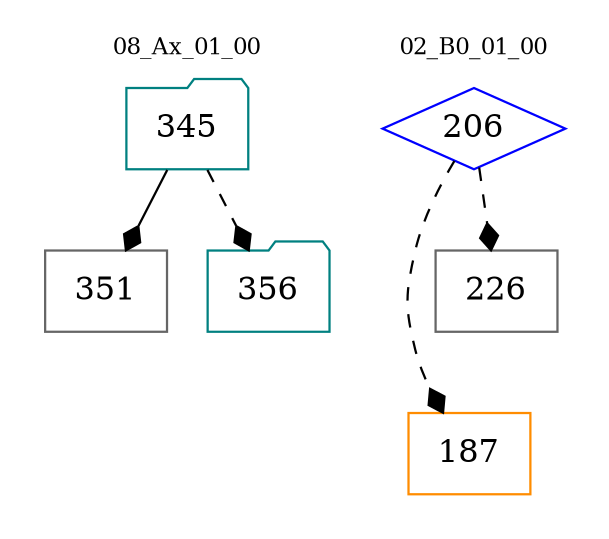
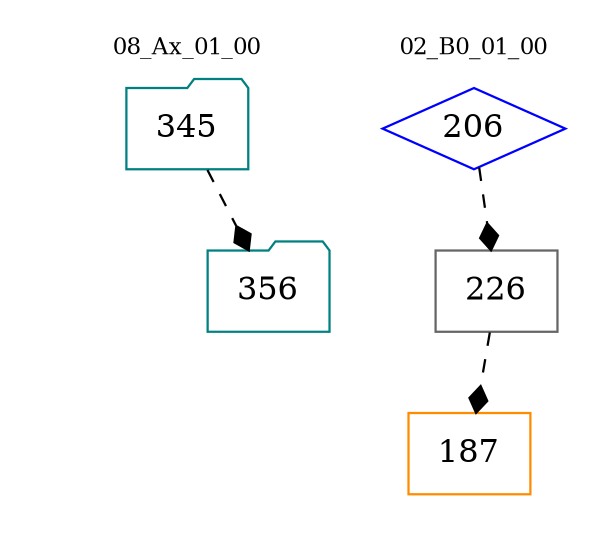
  digraph {
    node [color=teal shape=box]
    edge [arrowhead=diamond color=black style=dashed]
    n1 [label=345 shape=folder]
-   n2 [color=gray40 label=351]
    n3 [label=356 shape=folder]
    n4 [color=blue label=206 shape=diamond]
    n5 [color=darkorange label=187]
    n6 [color=gray40 label=226]
    subgraph cluster_1 {
      color=white
      fontsize=10
      label="08_Ax_01_00"
      n1
-     n2
      n3
    }
    subgraph cluster_2 {
      color=white
      fontsize=10
      label="02_B0_01_00"
      n4
      n5
      n6
    }
-   n1 -> n2 [style=solid]
    n1 -> n3
-   n4 -> n5
+   n6 -> n5
    n4 -> n6
  }
